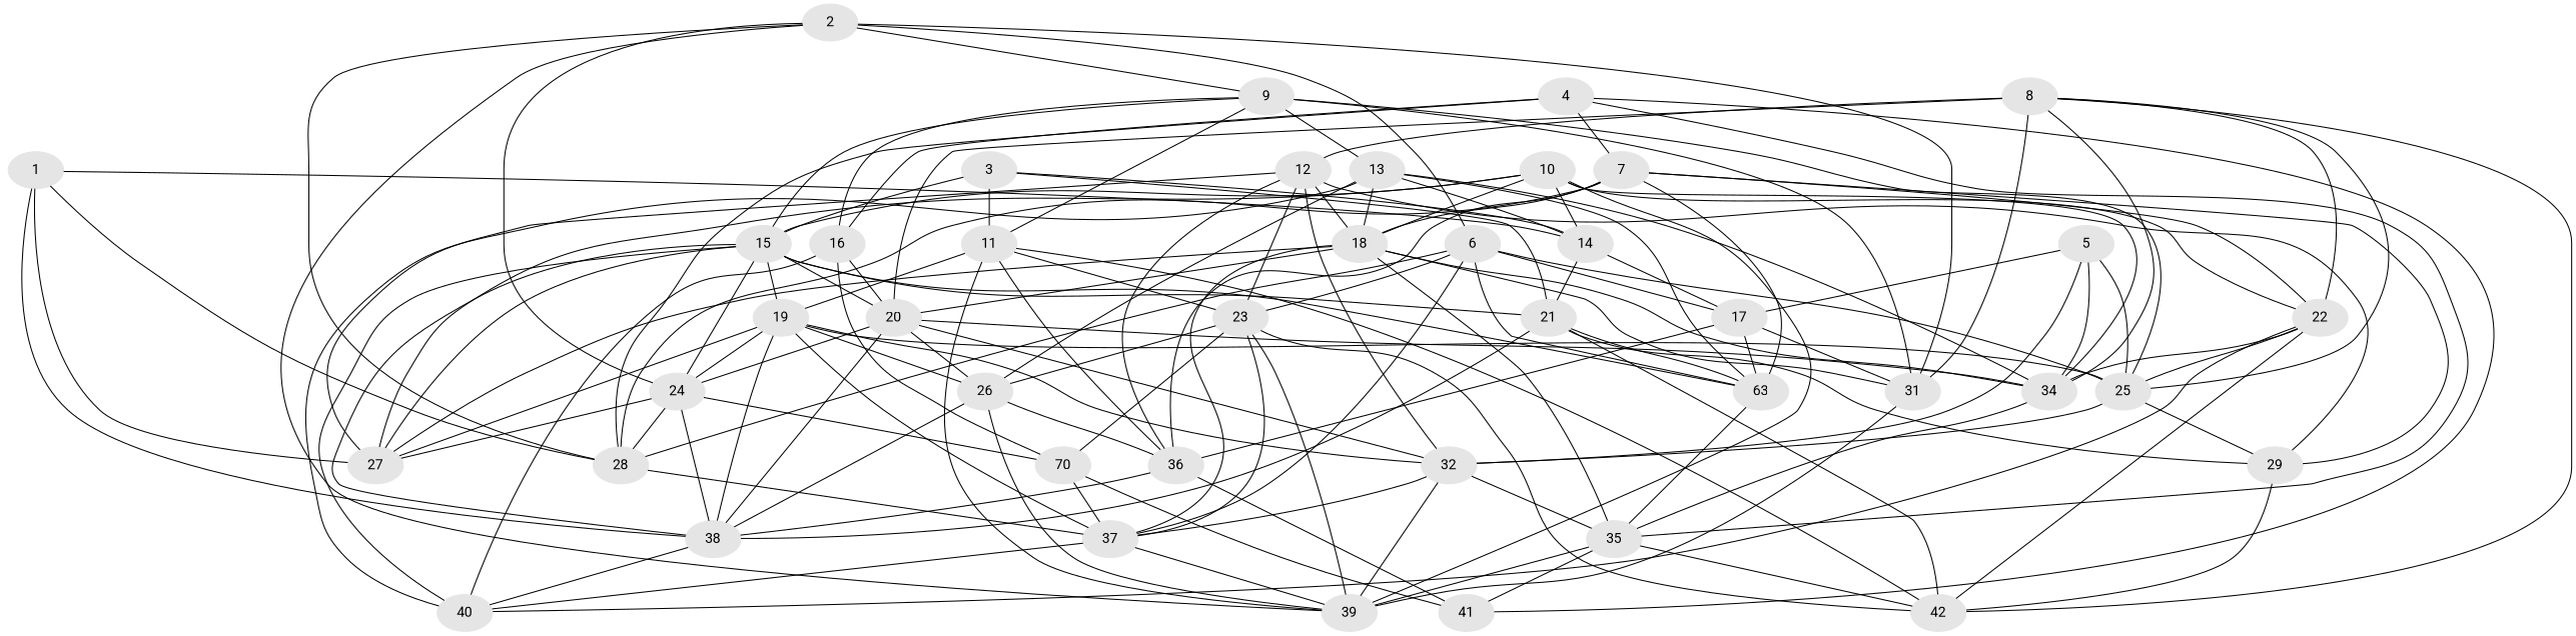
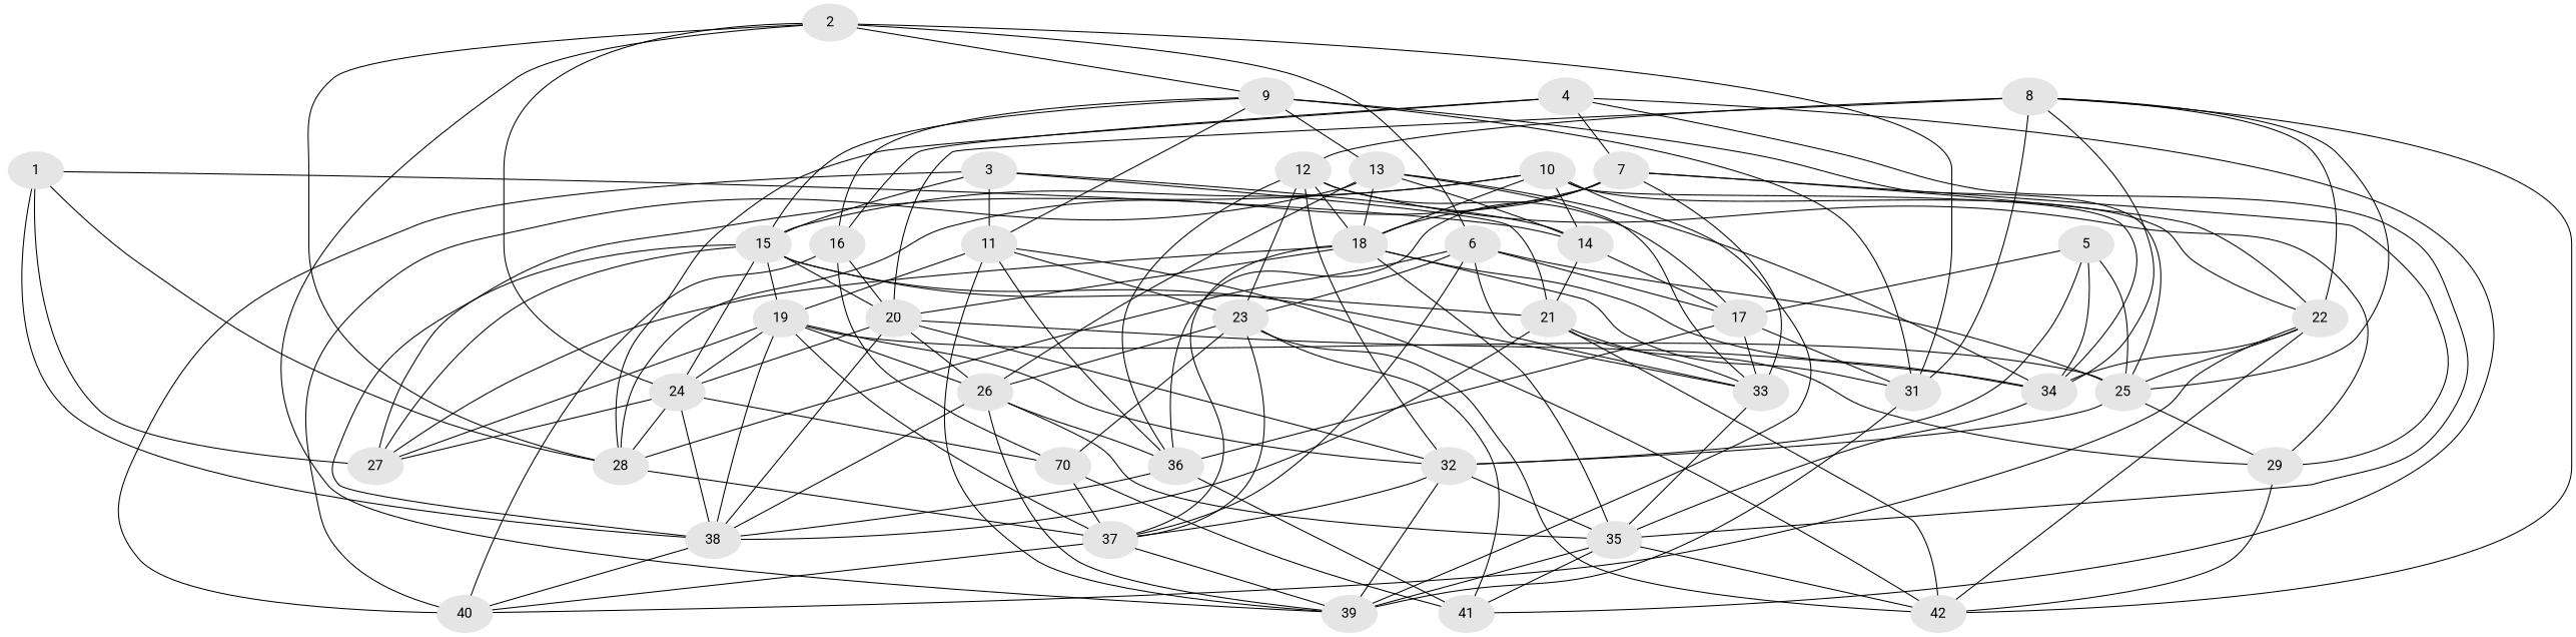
  graph {
    fontname=Roboto
    node [color=gray90 fontname=Roboto style=filled]
    edge [fontname=Roboto weight=1.0]
    1
    14
    27
    28
    38
    21
    17
    37
    40
    2
    6
    9
    24
    31
    39
    25
    23
-   33 [label=63]
+   33
    11
    15
    16
    13
    n23 [label=70]
    3
    36
    42
    19
    20
    29
    4
    7
    35
    41
    18
    22
    5
    32
    34
    26
    8
    12
    10
    1 -- 14
    1 -- 27 [weight=2.0]
    1 -- 28
    1 -- 38 [weight=2.0]
    14 -- 21
    14 -- 17 [weight=2.0]
    28 -- 37
    38 -- 40
    21 -- 38
    21 -- 33 [weight=2.0]
    21 -- 42
    21 -- 29
    17 -- 31
    17 -- 33
    17 -- 36 [weight=2.0]
    37 -- 40 [weight=2.0]
    37 -- 39
    2 -- 28
    2 -- 6
    2 -- 9
    2 -- 24
    2 -- 31
    2 -- 39
    6 -- 28
    6 -- 17
    6 -- 37
    6 -- 25 [weight=2.0]
    6 -- 23
    6 -- 33
    9 -- 31 [weight=2.0]
    9 -- 25
    9 -- 11
    9 -- 15
    9 -- 16
    9 -- 13
    24 -- 27
    24 -- 28
    24 -- 38
    24 -- n23
    31 -- 39
    25 -- 29 [weight=2.0]
    25 -- 32
    23 -- 37
    23 -- n23
    23 -- 42
-   23 -- 39
+   23 -- 41
    23 -- 26
    33 -- 35
    11 -- 39 [weight=2.0]
    11 -- 23
    11 -- 36
    11 -- 42
    11 -- 19 [weight=2.0]
    15 -- 27
    15 -- 38
    15 -- 21
    15 -- 24
    15 -- 33
    15 -- 19
    15 -- 20
    16 -- 40
    16 -- n23 [weight=2.0]
    16 -- 20 [weight=2.0]
    13 -- 14
    13 -- 40 [weight=2.0]
    13 -- 33
    13 -- 18
    13 -- 34
    13 -- 26
    n23 -- 37
    n23 -- 41
    3 -- 14
    3 -- 21
-   15 -- 40
+   3 -- 40
    3 -- 11 [weight=2.0]
    3 -- 15
    36 -- 38
    36 -- 41 [weight=3.0]
    19 -- 27
    19 -- 38
    19 -- 37
    19 -- 24
    19 -- 25
    19 -- 32
    19 -- 26
    20 -- 38
    20 -- 24
    20 -- 32
    20 -- 34
    20 -- 26
    29 -- 42
    4 -- 28
    4 -- 16 [weight=2.0]
    4 -- 7
    4 -- 35
    4 -- 41
    7 -- 28 [weight=2.0]
    7 -- 33
    7 -- 36
    7 -- 29
    7 -- 18
    7 -- 22
    35 -- 39
    35 -- 42
    35 -- 41 [weight=2.0]
    18 -- 27
    18 -- 37
    18 -- 31
    18 -- 20
    18 -- 35
    18 -- 34
    22 -- 40
    22 -- 25
    22 -- 42
    22 -- 34
    5 -- 17
    5 -- 25
    5 -- 32
    5 -- 34
    32 -- 37
    32 -- 39
    32 -- 35
    34 -- 35
    26 -- 38
    26 -- 39
    26 -- 36
+   26 -- 35
    8 -- 31 [weight=3.0]
    8 -- 25
    8 -- 42
    8 -- 20
    8 -- 22
    8 -- 34
    8 -- 12 [weight=2.0]
-   12 -- 27
+   12 -- 17
    12 -- 23
    12 -- 36
    12 -- 29
    12 -- 18
    12 -- 32
    10 -- 14 [weight=2.0]
    10 -- 27
    10 -- 39 [weight=2.0]
    10 -- 15
    10 -- 18 [weight=2.0]
    10 -- 22
    10 -- 34
  }
